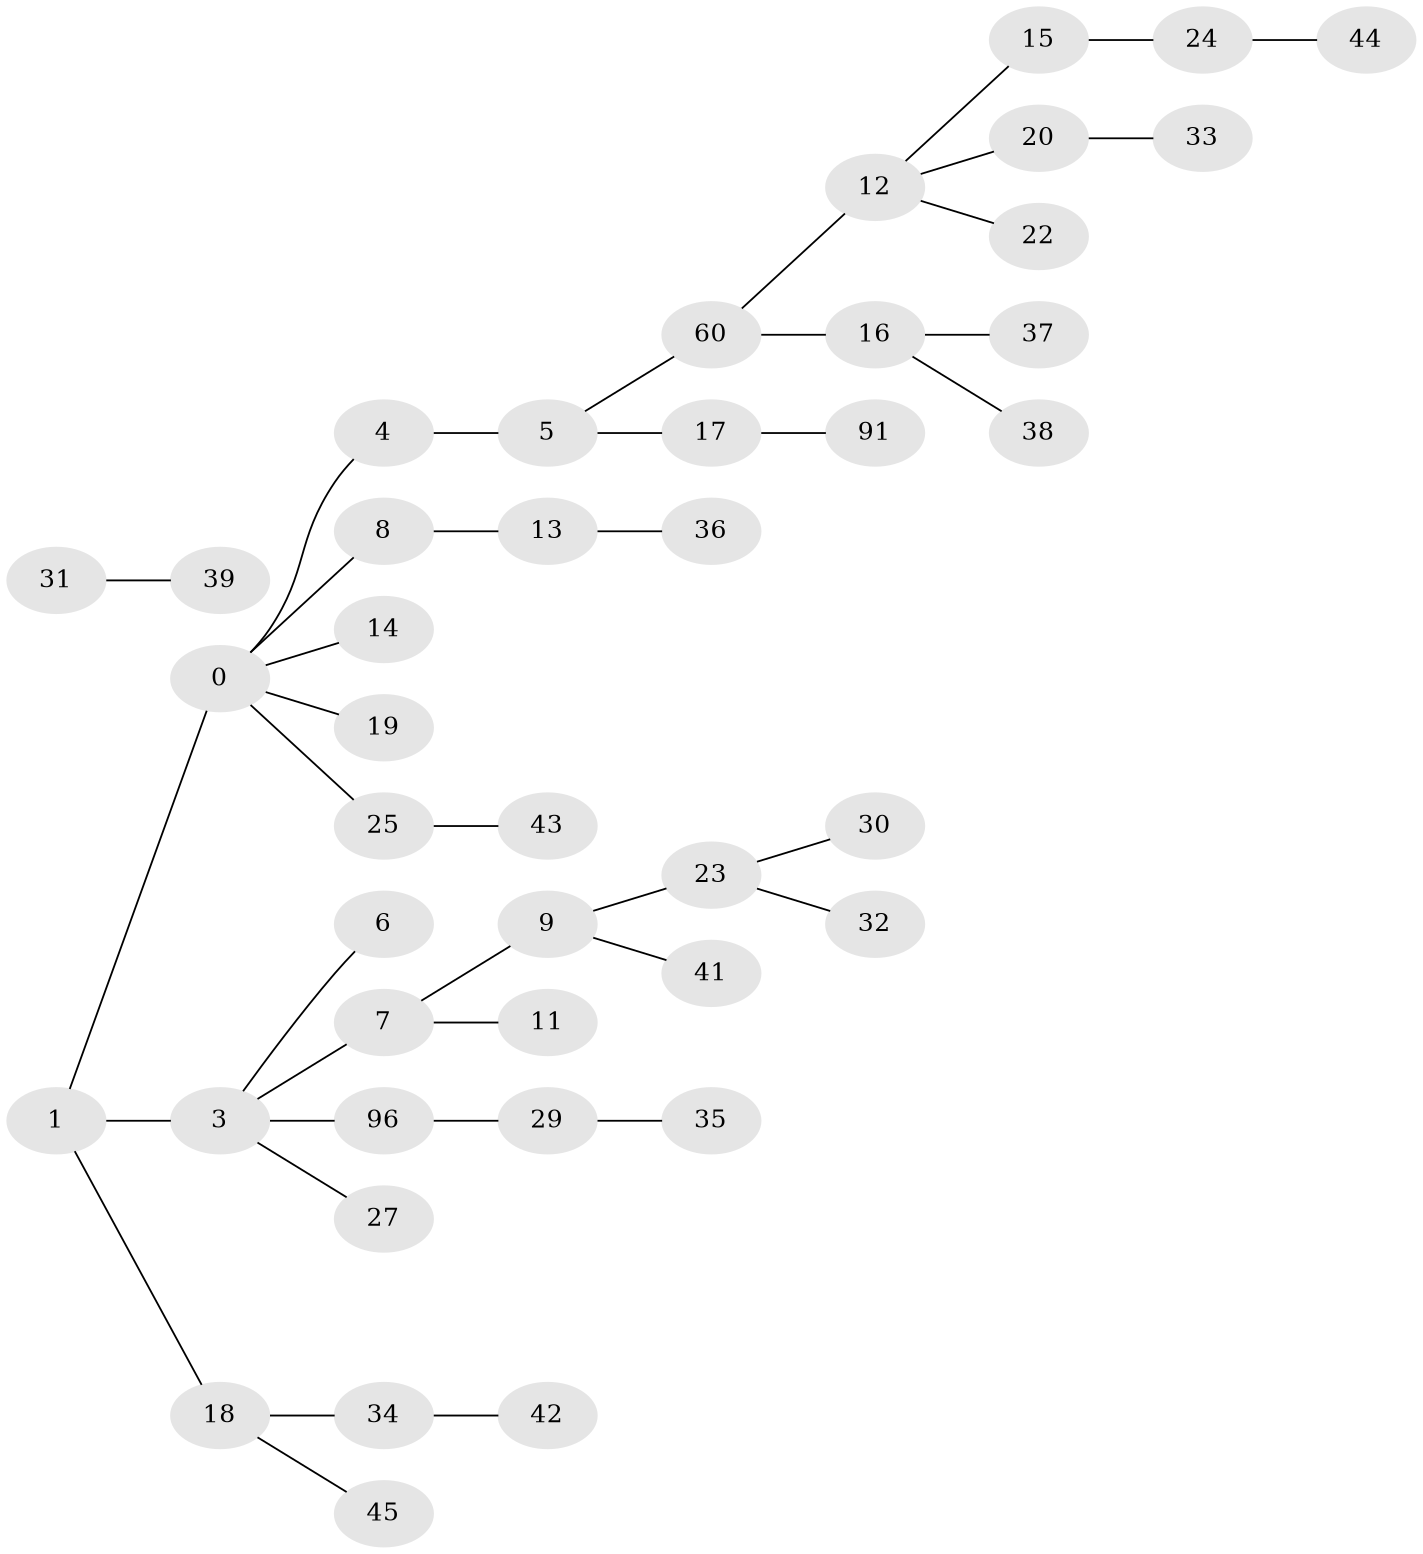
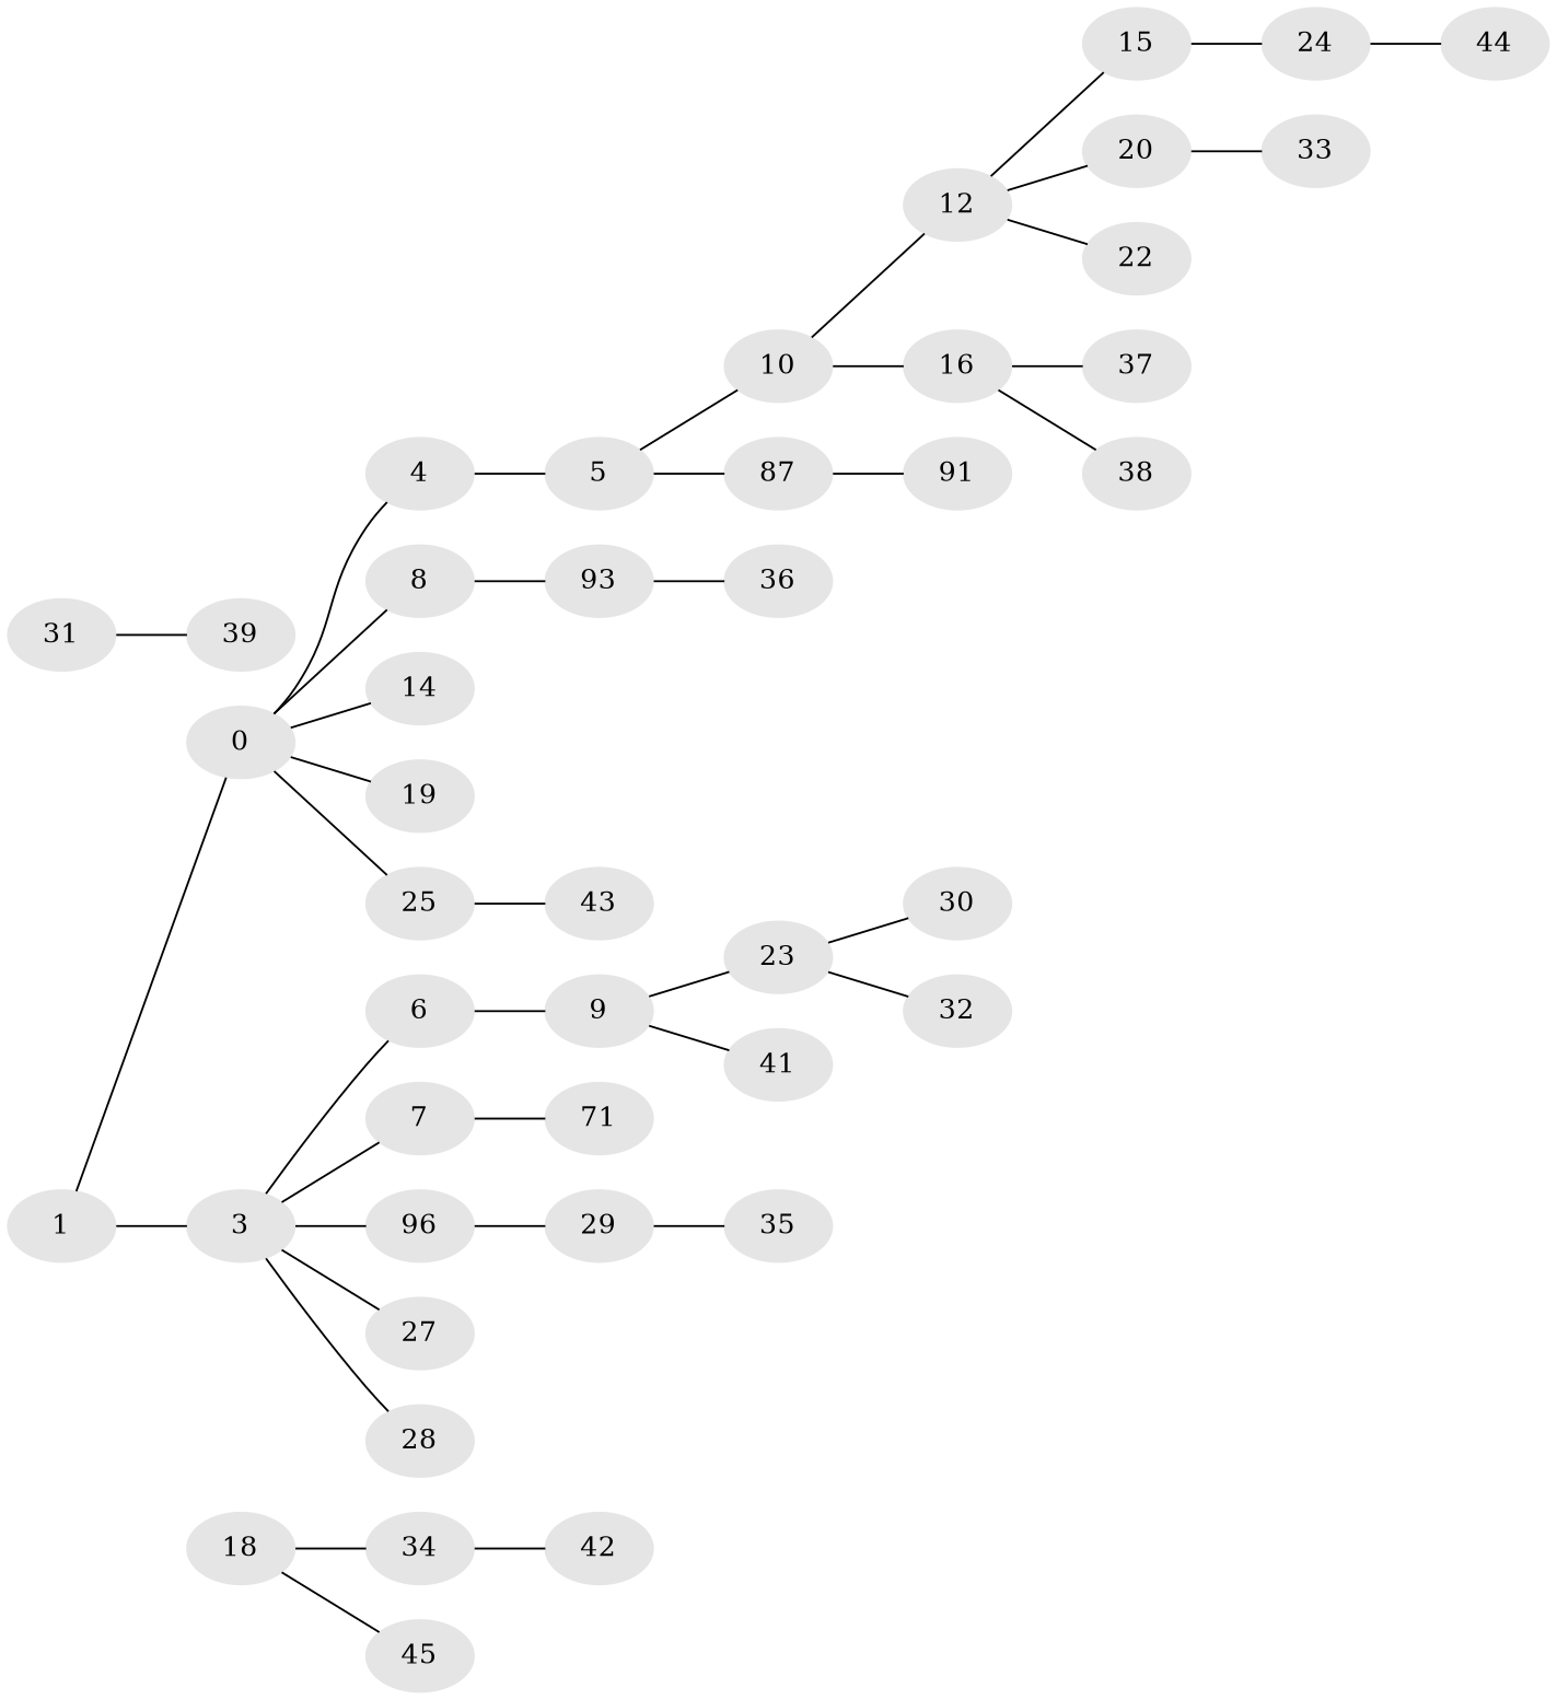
  graph {
    rankdir=LR
    node [color=gray90 style=filled]
    edge [weight=1.0]
    n1 [label=0]
    1
    3
    18
    4
    8
    14
    19
    25
    6
    7
    n12 [label=96]
    27
+   28
    34
    45
    5
-   13
+   13 [label=93]
    43
    9
-   11
+   11 [label=71]
    29
-   10 [label=60]
-   17
+   10
+   17 [label=87]
    12
    16
    n27 [label=91]
    23
    41
    36
    30
    32
    31
    39
    15
    20
    22
    37
    38
    24
    33
    44
    42
    35
    n1 -- 4
    n1 -- 8
    n1 -- 14
    n1 -- 19
    n1 -- 25
    1 -- n1
    1 -- 3
-   1 -- 18
    3 -- 6
    3 -- 7
    3 -- n12
    3 -- 27
+   3 -- 28
    18 -- 34
    18 -- 45
    4 -- 5
    8 -- 13
    25 -- 43 [weight=2.0]
-   7 -- 9
+   6 -- 9
    7 -- 11
    n12 -- 29 [weight=2.0]
    34 -- 42
    5 -- 10
    5 -- 17
    13 -- 36
    9 -- 23
    9 -- 41
    29 -- 35
    10 -- 12
    10 -- 16
    17 -- n27
    12 -- 15
    12 -- 20
    12 -- 22
    16 -- 37
    16 -- 38
    23 -- 30
    23 -- 32
    31 -- 39
    15 -- 24
    20 -- 33
    24 -- 44
  }
